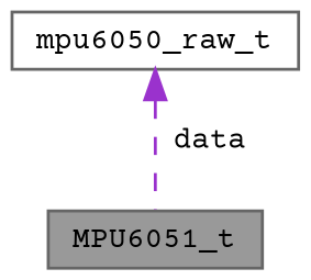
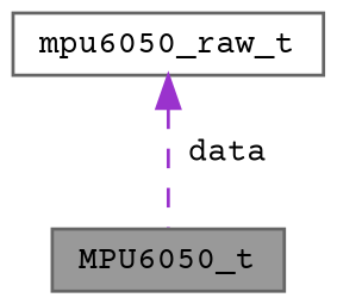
  digraph {
    fontname="Courier Prime"
    node [color=gray40 fontname="Courier Prime" fontsize=10 shape=box style=filled]
-   n1 [fillcolor=grey60 fontcolor=black height=0.2 label=MPU6051_t width=0.4]
+   n1 [fillcolor=grey60 fontcolor=black height=0.2 label=MPU6050_t width=0.4]
    n2 [fillcolor=white height=0.2 label=mpu6050_raw_t width=0.4]
    n2 -> n1 [color=darkorchid3 dir=back fontname="Courier Prime" fontsize=10 label=" data" labelfontname=Helvetica labelfontsize=10 style=dashed]
  }
